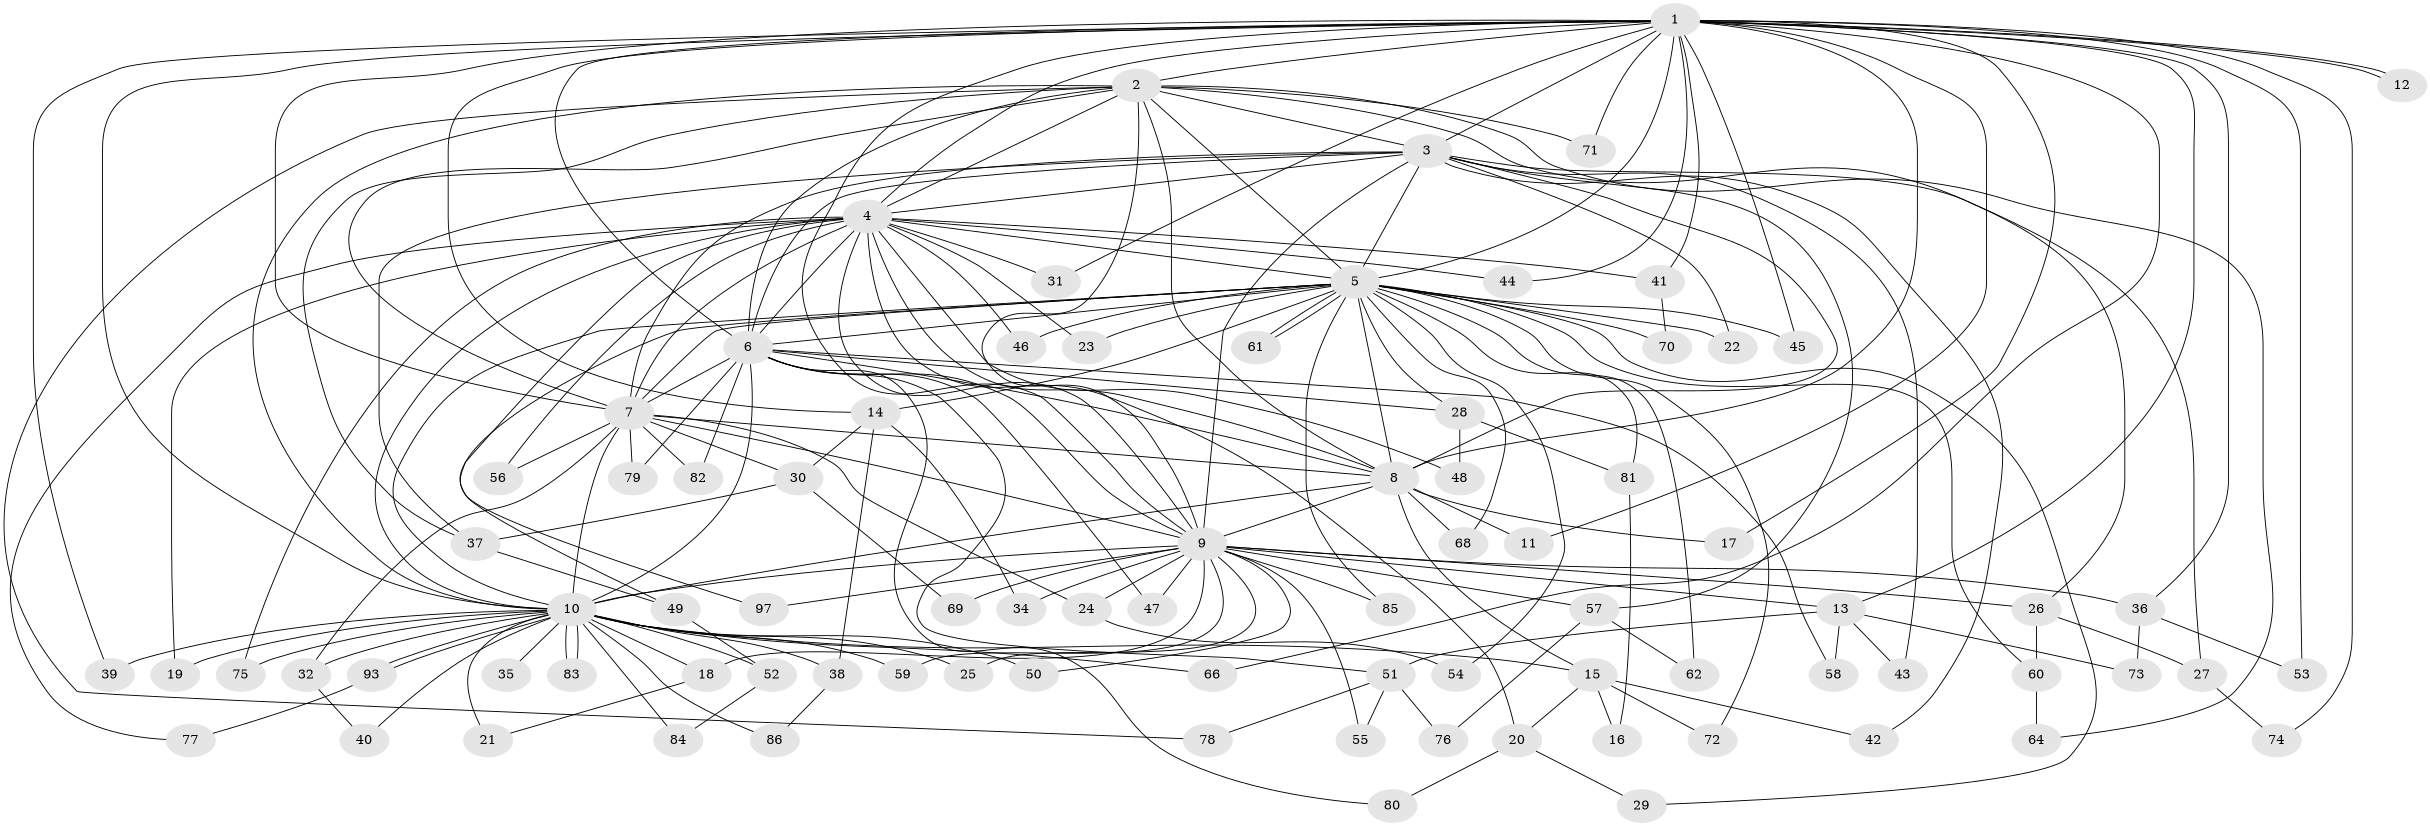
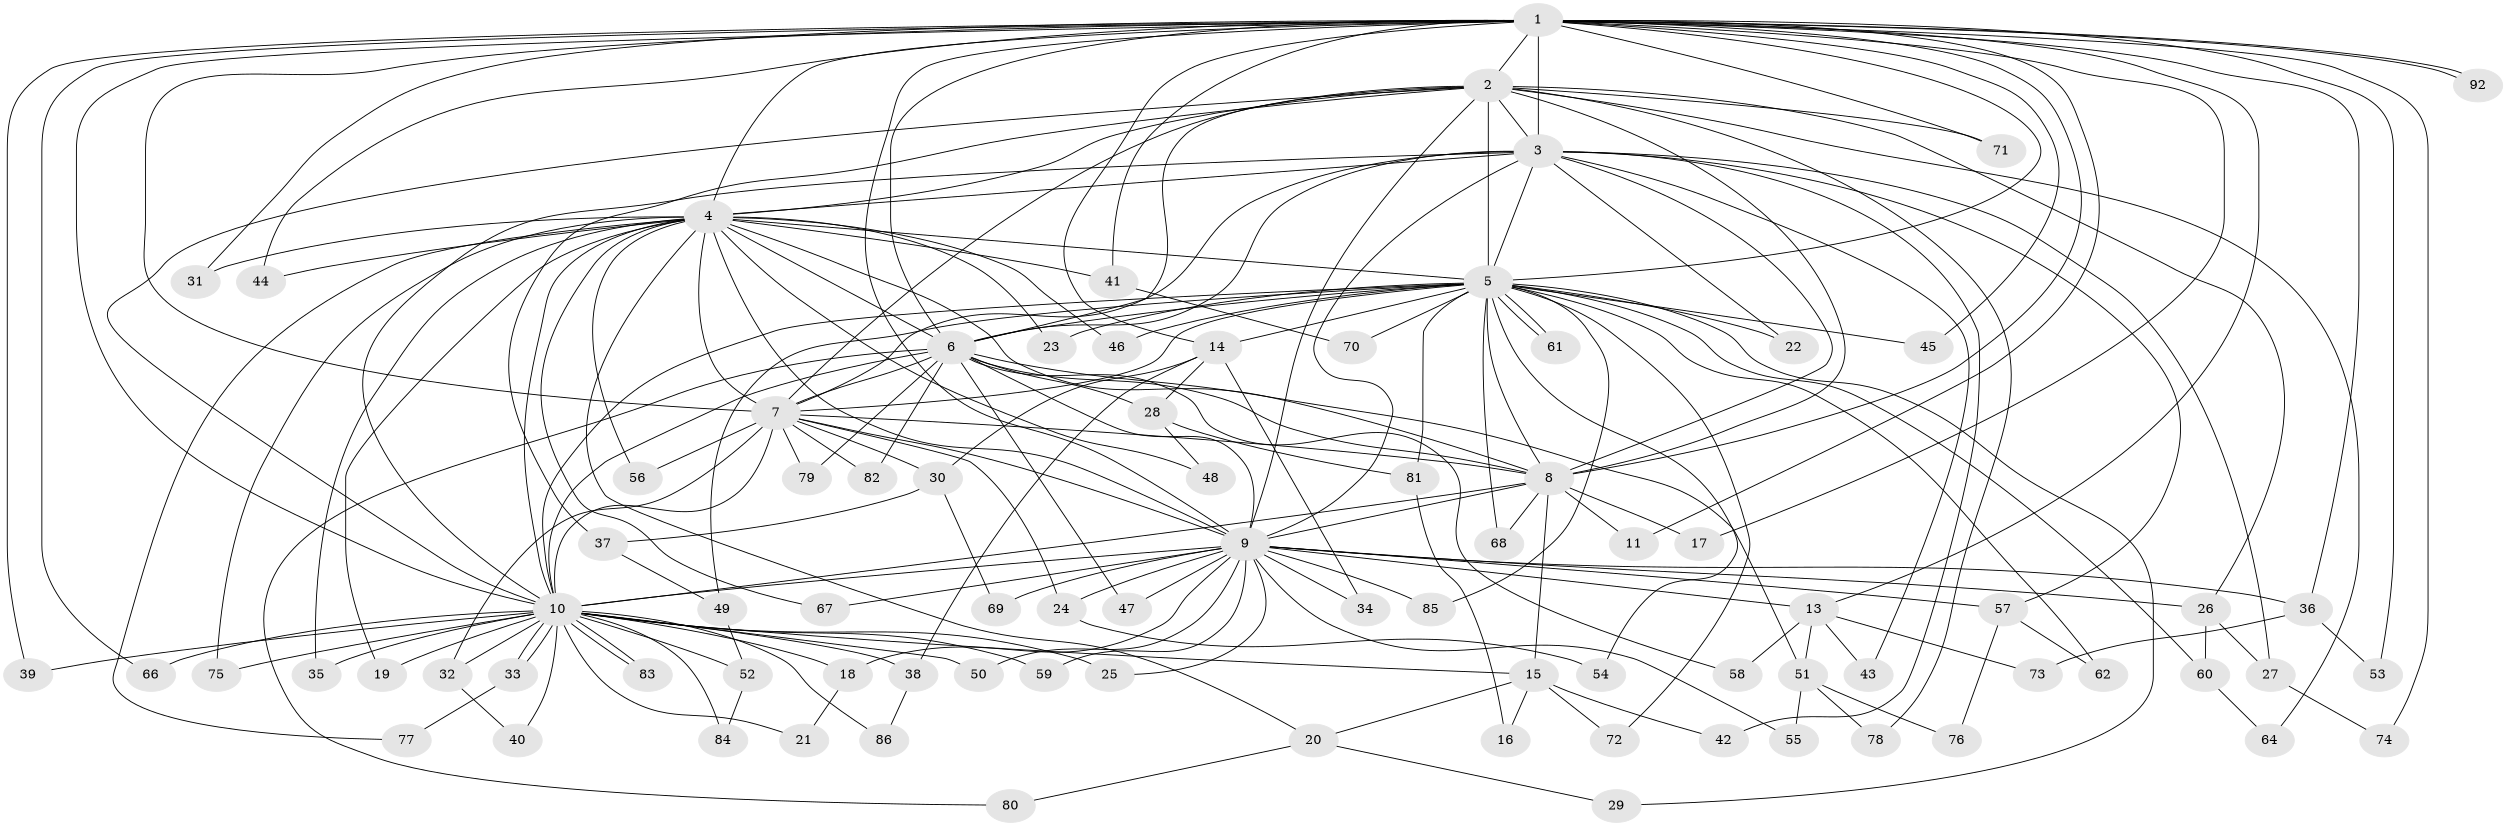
  graph {
    node [color=gray90 style=filled]
    1
    2
    3
    4
    5
    6
    7
    8
    9
    10
    11
-   12
+   12 [label=92]
    13
    14
    17
    31
    36
    39
    41
    44
    45
    53
    66
    71
    74
    26
    37
    64
    78
    22
    27
    42
    43
    57
    19
    20
    23
    35
    46
    48
    56
-   67 [label=97]
+   67
    75
    77
    28
    29
    49
    54
    60
    61
    62
    68
    70
    72
    81
    85
    47
    51
    58
    79
    80
    82
    24
    30
    32
    15
    18
    25
    34
    50
    55
    59
    69
    21
-   33 [label=93]
+   33
    38
    40
    52
    83
    84
    86
    73
    76
    16
    1 -- 2
    1 -- 3
    1 -- 4
    1 -- 5
    1 -- 6
    1 -- 7
    1 -- 8
    1 -- 9
    1 -- 10
    1 -- 11
    1 -- 12
    1 -- 12
    1 -- 13
    1 -- 14
    1 -- 17
    1 -- 31
    1 -- 36
    1 -- 39
    1 -- 41
    1 -- 44
    1 -- 45
    1 -- 53
    1 -- 66
    1 -- 71
    1 -- 74
    2 -- 3
    2 -- 4
    2 -- 5
    2 -- 6
    2 -- 7
    2 -- 8
    2 -- 9
    2 -- 10
    2 -- 71
    2 -- 26
    2 -- 37
    2 -- 64
    2 -- 78
    3 -- 4
    3 -- 5
    3 -- 6
    3 -- 7
    3 -- 8
    3 -- 9
-   3 -- 37
+   3 -- 10
    3 -- 22
    3 -- 27
    3 -- 42
    3 -- 43
    3 -- 57
    4 -- 5
    4 -- 6
    4 -- 7
    4 -- 8
    4 -- 9
    4 -- 10
    4 -- 31
    4 -- 41
    4 -- 44
    4 -- 19
    4 -- 20
    4 -- 23
+   4 -- 35
    4 -- 46
    4 -- 48
    4 -- 56
    4 -- 67
    4 -- 75
    4 -- 77
    5 -- 6
    5 -- 7
    5 -- 8
    5 -- 10
    5 -- 14
    5 -- 45
    5 -- 22
    5 -- 23
    5 -- 46
-   5 -- 28
+   14 -- 28
    5 -- 29
    5 -- 49
    5 -- 54
    5 -- 60
    5 -- 61
    5 -- 61
    5 -- 62
    5 -- 68
    5 -- 70
    5 -- 72
    5 -- 81
    5 -- 85
    6 -- 7
    6 -- 8
    6 -- 9
    6 -- 10
    6 -- 28
    6 -- 47
    6 -- 51
    6 -- 58
    6 -- 79
    6 -- 80
    6 -- 82
    7 -- 8
    7 -- 9
    7 -- 10
    7 -- 56
    7 -- 79
    7 -- 82
    7 -- 24
    7 -- 30
    7 -- 32
    8 -- 9
    8 -- 10
    8 -- 11
    8 -- 17
    8 -- 68
    8 -- 15
    9 -- 10
    9 -- 13
    9 -- 36
    9 -- 26
    9 -- 57
    9 -- 67
    9 -- 85
    9 -- 47
    9 -- 24
    9 -- 18
    9 -- 25
    9 -- 34
    9 -- 50
    9 -- 55
    9 -- 59
    9 -- 69
    10 -- 39
    10 -- 66
    10 -- 19
    10 -- 35
    10 -- 75
    10 -- 32
    10 -- 15
    10 -- 18
    10 -- 25
    10 -- 50
    10 -- 59
    10 -- 21
    10 -- 33
    10 -- 33
    10 -- 38
    10 -- 40
    10 -- 52
    10 -- 83
    10 -- 83
    10 -- 84
    10 -- 86
    13 -- 43
    13 -- 51
    13 -- 58
    13 -- 73
    14 -- 30
    14 -- 34
    14 -- 38
    36 -- 53
    36 -- 73
    41 -- 70
    26 -- 27
    26 -- 60
    37 -- 49
    27 -- 74
    57 -- 62
    57 -- 76
    20 -- 29
    20 -- 80
    28 -- 48
    28 -- 81
    49 -- 52
    60 -- 64
    81 -- 16
    51 -- 78
    51 -- 55
    51 -- 76
    24 -- 54
    30 -- 37
    30 -- 69
    32 -- 40
    15 -- 42
    15 -- 20
    15 -- 72
    15 -- 16
    18 -- 21
    33 -- 77
    38 -- 86
    52 -- 84
  }
